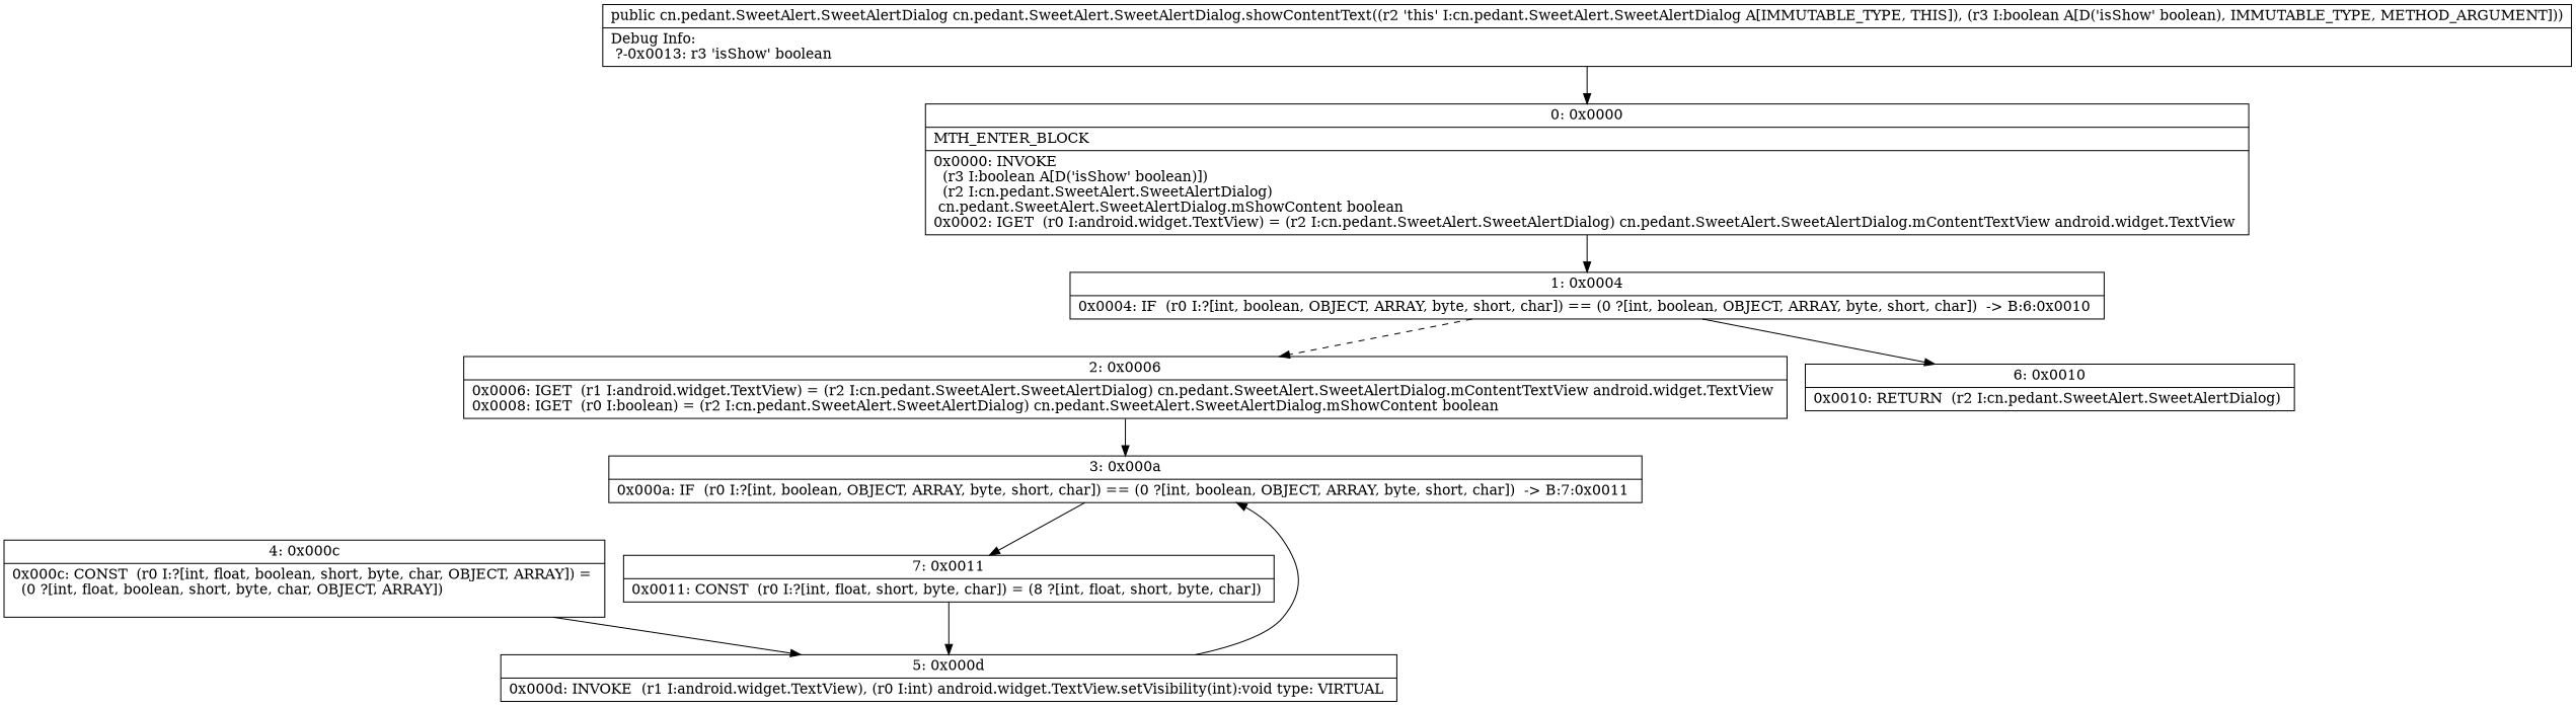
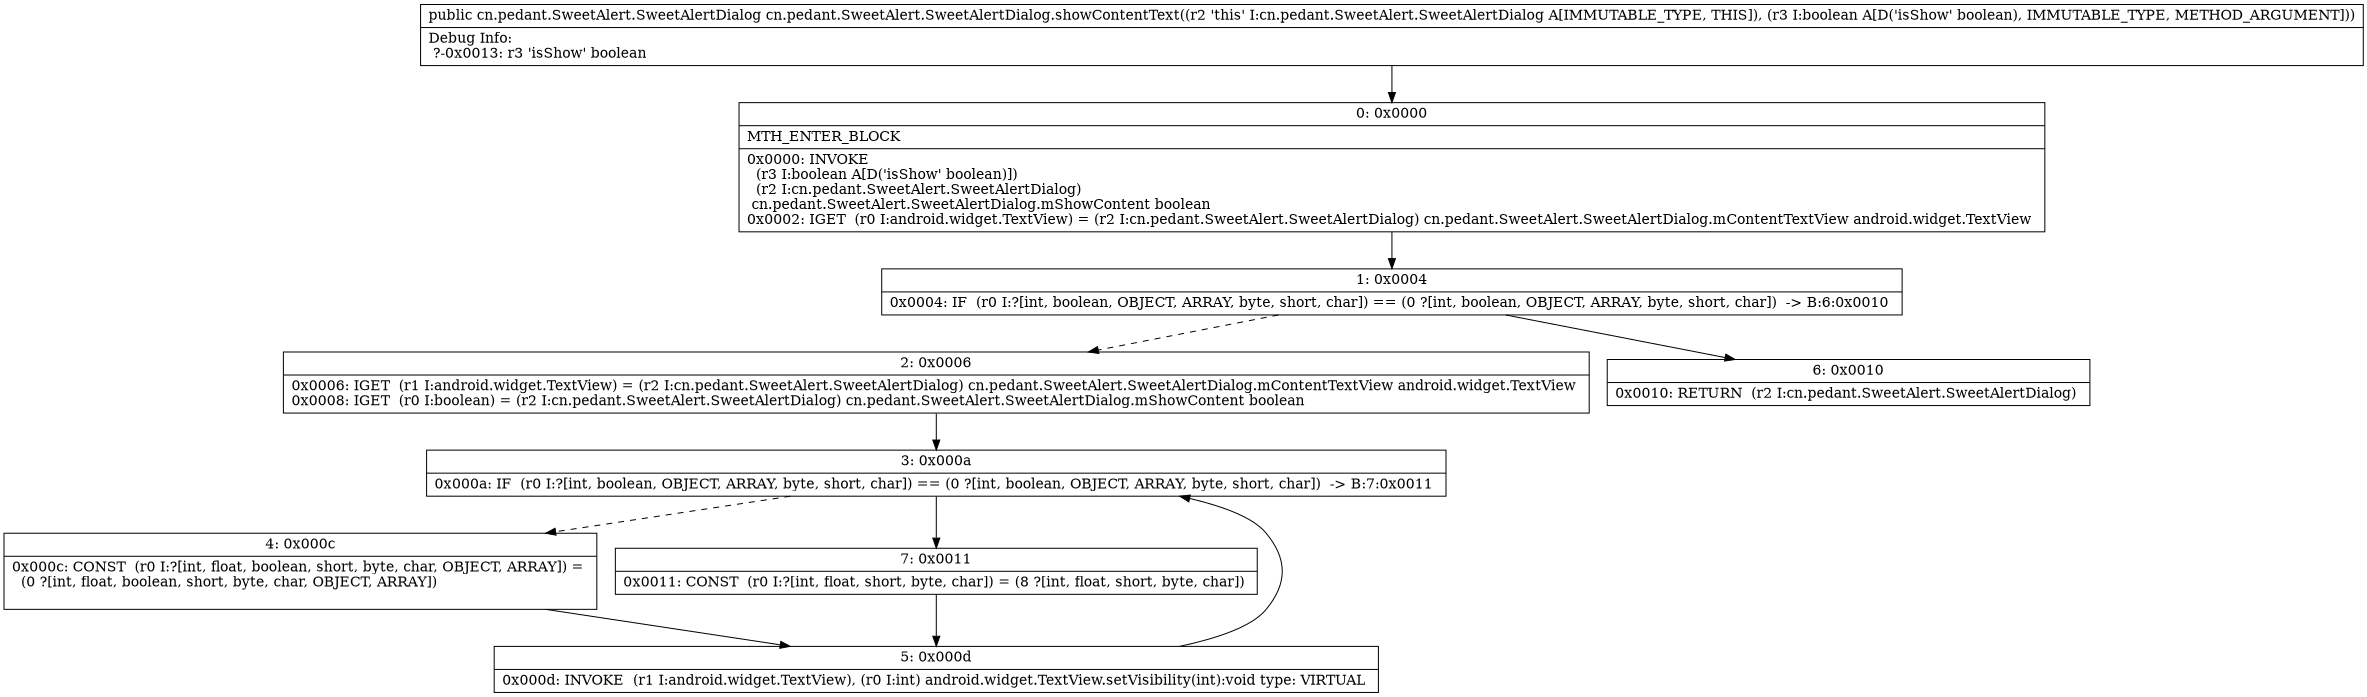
  digraph {
    node [shape=record]
    n1 [label="{0\:\ 0x0000|MTH_ENTER_BLOCK\l|0x0000: INVOKE  \l  (r3 I:boolean A[D('isShow' boolean)])\l  (r2 I:cn.pedant.SweetAlert.SweetAlertDialog)\l cn.pedant.SweetAlert.SweetAlertDialog.mShowContent boolean \l0x0002: IGET  (r0 I:android.widget.TextView) = (r2 I:cn.pedant.SweetAlert.SweetAlertDialog) cn.pedant.SweetAlert.SweetAlertDialog.mContentTextView android.widget.TextView \l}"]
    n2 [label="{1\:\ 0x0004|0x0004: IF  (r0 I:?[int, boolean, OBJECT, ARRAY, byte, short, char]) == (0 ?[int, boolean, OBJECT, ARRAY, byte, short, char])  \-\> B:6:0x0010 \l}"]
    n3 [label="{2\:\ 0x0006|0x0006: IGET  (r1 I:android.widget.TextView) = (r2 I:cn.pedant.SweetAlert.SweetAlertDialog) cn.pedant.SweetAlert.SweetAlertDialog.mContentTextView android.widget.TextView \l0x0008: IGET  (r0 I:boolean) = (r2 I:cn.pedant.SweetAlert.SweetAlertDialog) cn.pedant.SweetAlert.SweetAlertDialog.mShowContent boolean \l}"]
    n4 [label="{6\:\ 0x0010|0x0010: RETURN  (r2 I:cn.pedant.SweetAlert.SweetAlertDialog) \l}"]
    n5 [label="{3\:\ 0x000a|0x000a: IF  (r0 I:?[int, boolean, OBJECT, ARRAY, byte, short, char]) == (0 ?[int, boolean, OBJECT, ARRAY, byte, short, char])  \-\> B:7:0x0011 \l}"]
    n6 [label="{4\:\ 0x000c|0x000c: CONST  (r0 I:?[int, float, boolean, short, byte, char, OBJECT, ARRAY]) = \l  (0 ?[int, float, boolean, short, byte, char, OBJECT, ARRAY])\l \l}"]
    n7 [label="{7\:\ 0x0011|0x0011: CONST  (r0 I:?[int, float, short, byte, char]) = (8 ?[int, float, short, byte, char]) \l}"]
    n8 [label="{5\:\ 0x000d|0x000d: INVOKE  (r1 I:android.widget.TextView), (r0 I:int) android.widget.TextView.setVisibility(int):void type: VIRTUAL \l}"]
    n9 [label="{public cn.pedant.SweetAlert.SweetAlertDialog cn.pedant.SweetAlert.SweetAlertDialog.showContentText((r2 'this' I:cn.pedant.SweetAlert.SweetAlertDialog A[IMMUTABLE_TYPE, THIS]), (r3 I:boolean A[D('isShow' boolean), IMMUTABLE_TYPE, METHOD_ARGUMENT]))  | Debug Info:\l  ?\-0x0013: r3 'isShow' boolean\l}"]
    n1 -> n2
    n2 -> n3 [style=dashed]
    n2 -> n4
    n3 -> n5
+   n5 -> n6 [style=dashed]
    n5 -> n7
    n6 -> n8
    n7 -> n8
    n8 -> n5
    n9 -> n1
  }
